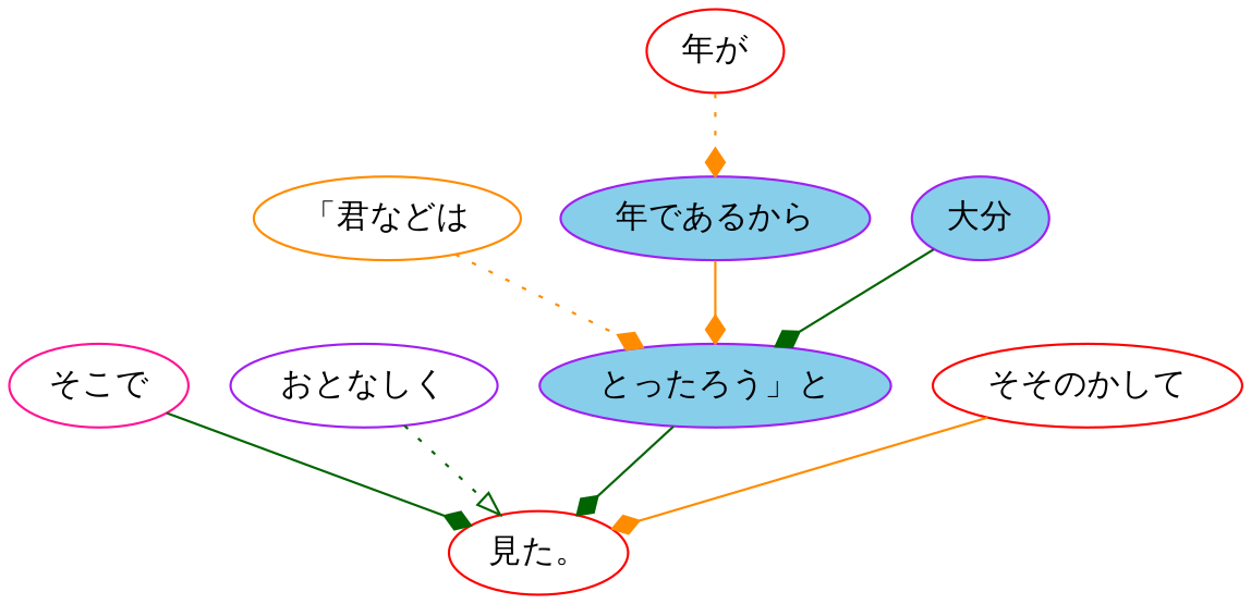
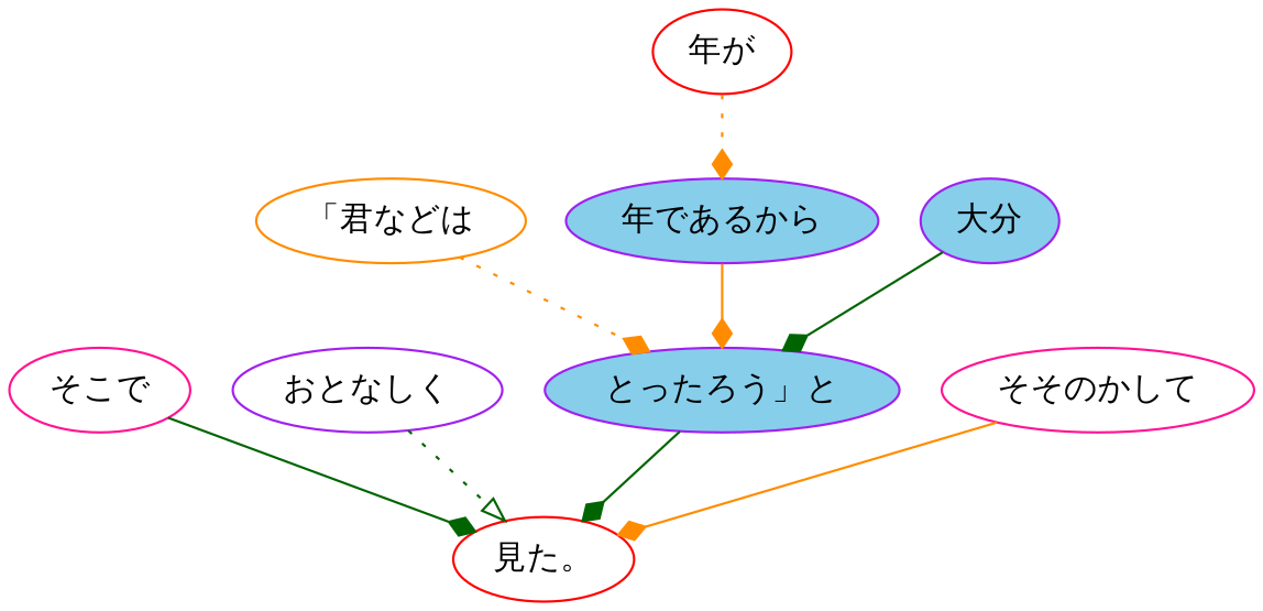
  digraph {
    fontname="Courier Prime"
    node [color=purple fillcolor=white fontname="Courier Prime" style=filled]
    edge [arrowhead=diamond color=darkgreen fontname="Courier Prime" style=solid]
    n1 [color=deeppink label="そこで"]
    n2 [color=red label="見た。"]
    n3 [label="おとなしく"]
    n4 [color=darkorange label="「君などは"]
    n5 [fillcolor=skyblue label="とったろう」と"]
    n6 [color=red label="年が"]
    n7 [fillcolor=skyblue label="年であるから"]
    n8 [fillcolor=skyblue label="大分"]
-   n9 [color=red label="そそのかして"]
+   n9 [color=deeppink label="そそのかして"]
    n1 -> n2
    n3 -> n2 [arrowhead=onormal style=dotted]
    n4 -> n5 [color=darkorange style=dotted]
    n5 -> n2
    n6 -> n7 [color=darkorange style=dotted]
    n7 -> n5 [color=darkorange]
    n8 -> n5
    n9 -> n2 [color=darkorange]
  }
